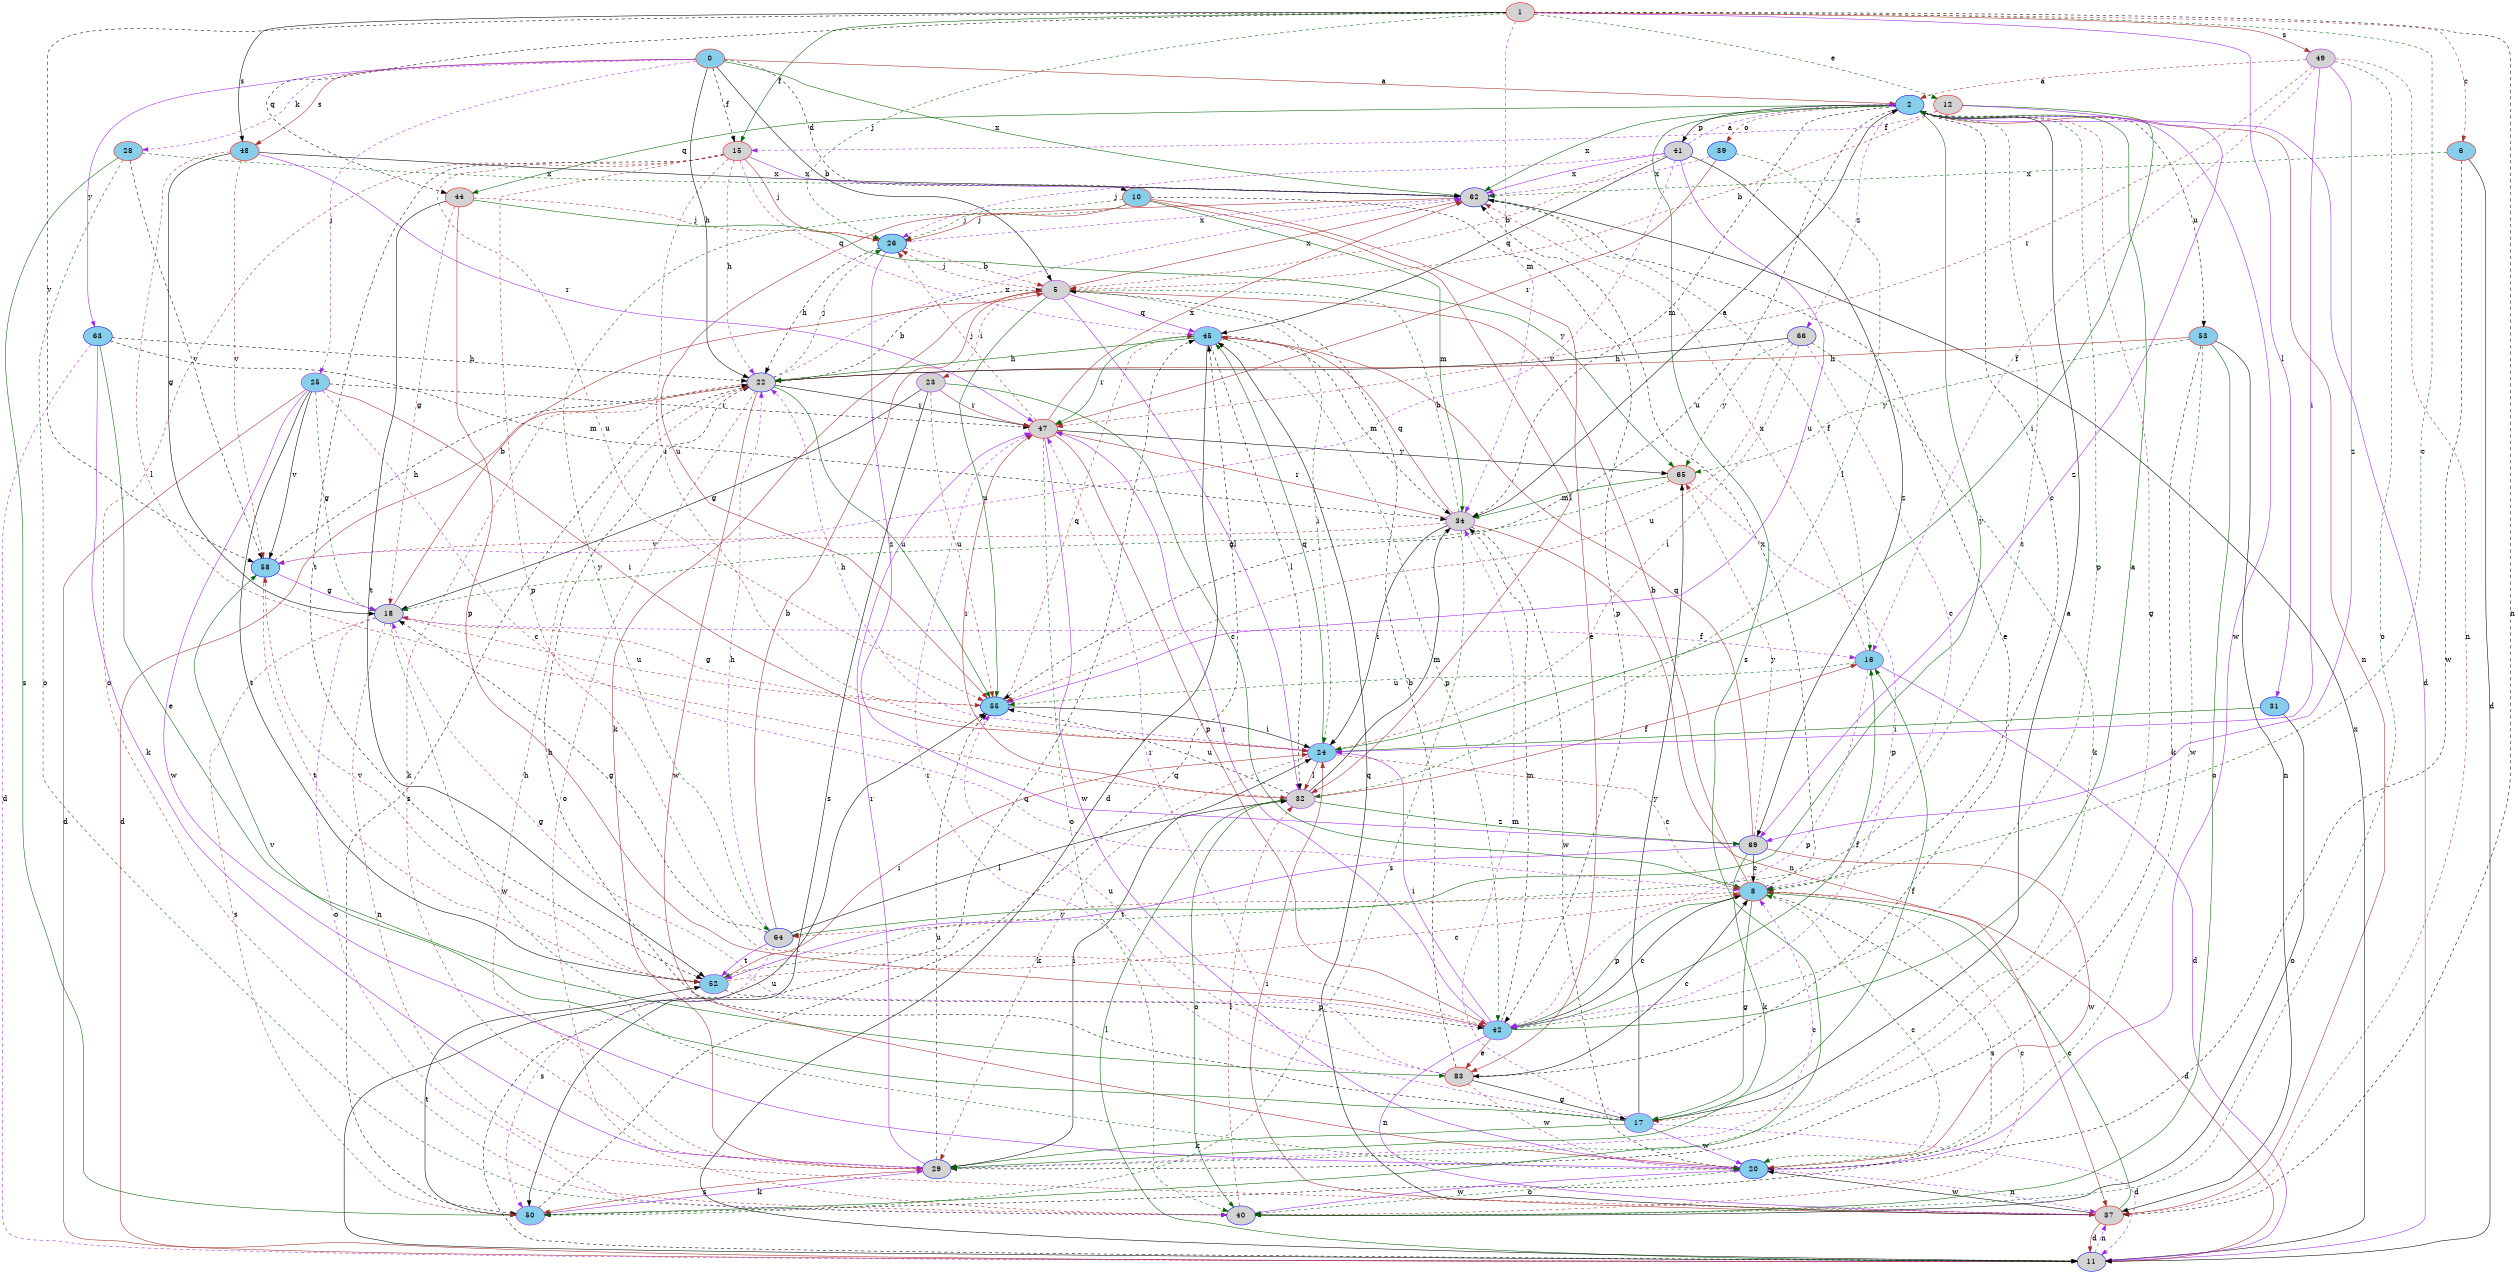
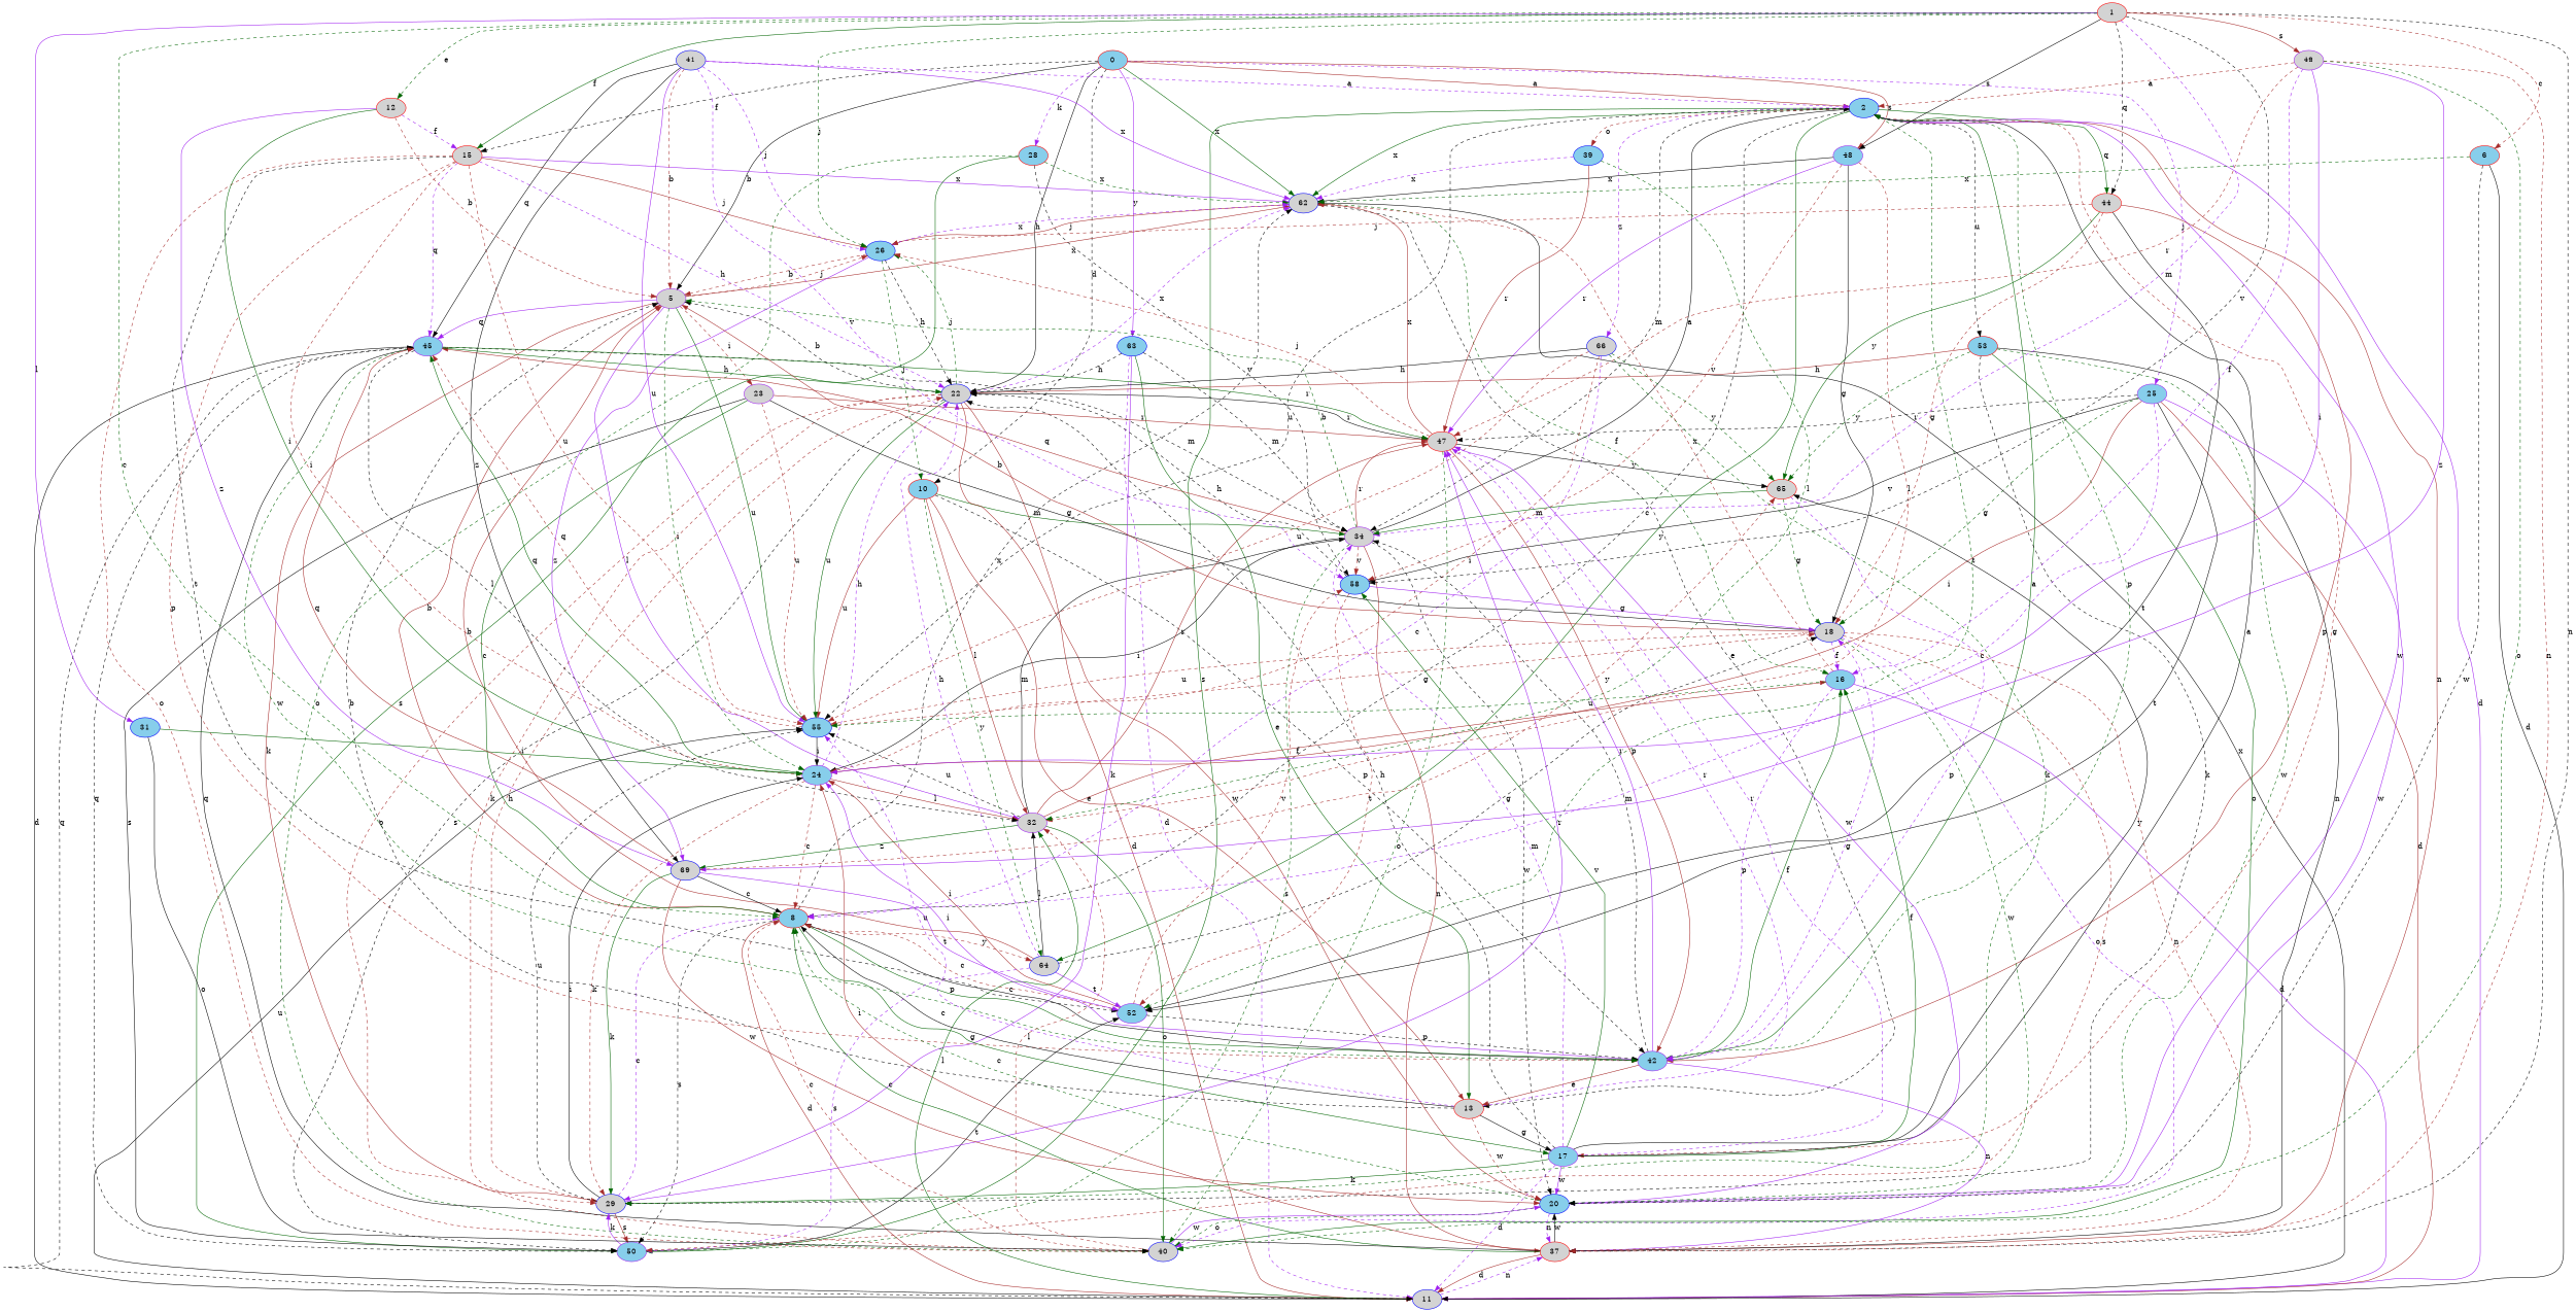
  strict digraph {
    node [color=blue fillcolor=skyblue style=filled]
    edge [color=brown style=dashed]
    0 [color=red]
    2
    5 [color=purple fillcolor=lightgrey]
    10 [color=red]
    15 [color=red fillcolor=lightgrey]
    22 [fillcolor=lightgrey]
    25 [color=purple]
    28 [color=red]
-   48 [color=red]
+   48 [color=purple]
    62 [fillcolor=lightgrey]
    63
    8 [color=red]
    34 [color=purple fillcolor=lightgrey]
    37 [color=red fillcolor=lightgrey]
    44 [color=red fillcolor=lightgrey]
    11 [fillcolor=lightgrey]
    17 [color=purple]
    39
    41 [fillcolor=lightgrey]
    42 [color=purple]
    50 [color=purple]
    52 [color=purple]
    53 [color=red]
    55
    n25 [label=20]
    64 [fillcolor=lightgrey]
    66 [fillcolor=lightgrey]
    26
    23 [color=purple fillcolor=lightgrey]
    24 [color=purple]
    29 [fillcolor=lightgrey]
    32 [color=purple fillcolor=lightgrey]
    45 [color=purple]
-   13 [color=red fillcolor=lightgrey label=83]
+   13 [color=red fillcolor=lightgrey]
    40 [fillcolor=lightgrey]
    47 [color=red fillcolor=lightgrey]
    58
    18 [fillcolor=lightgrey]
    16 [color=purple]
    1 [color=red fillcolor=lightgrey]
    6 [color=red]
    12 [color=red fillcolor=lightgrey]
    31
    49 [color=purple fillcolor=lightgrey]
    69 [fillcolor=lightgrey]
    65 [color=red fillcolor=lightgrey]
    0 -> 2 [label=a style=solid]
    0 -> 5 [color=black label=b style=solid]
    0 -> 10 [color=black label=d]
    0 -> 15 [color=black label=f]
    0 -> 22 [color=black label=h style=solid]
    0 -> 25 [color=purple label=j]
    0 -> 28 [color=purple label=k]
    0 -> 48 [label=s style=solid]
    0 -> 62 [color=darkgreen label=x style=solid]
    0 -> 63 [color=purple label=y style=solid]
    2 -> 62 [color=darkgreen label=x style=solid]
    2 -> 8 [color=black label=c]
    2 -> 34 [color=black label=m]
    2 -> 37 [label=n style=solid]
    2 -> 44 [color=darkgreen label=q style=solid]
    2 -> 11 [color=purple label=d style=solid]
    2 -> 17 [label=g]
    2 -> 39 [label=o]
-   2 -> 41 [color=black label=p style=solid]
    2 -> 42 [color=darkgreen label=p]
    2 -> 50 [color=darkgreen label=s style=solid]
    2 -> 52 [color=darkgreen label=t]
    2 -> 53 [color=black label=u]
    2 -> 55 [color=black label=u]
    2 -> n25 [color=purple label=w style=solid]
    2 -> 64 [color=darkgreen label=y style=solid]
    2 -> 66 [color=purple label=z]
    5 -> 62 [label=x style=solid]
    5 -> 55 [color=darkgreen label=u style=solid]
    5 -> 26 [label=j]
    5 -> 23 [label=i]
    5 -> 24 [color=darkgreen label=i]
    5 -> 29 [label=k style=solid]
    5 -> 32 [color=purple label=l style=solid]
    5 -> 45 [color=purple label=q style=solid]
    10 -> 34 [color=darkgreen label=m style=solid]
    10 -> 42 [color=black label=p]
    10 -> 55 [label=u style=solid]
    10 -> 64 [color=darkgreen label=y]
-   10 -> 26 [color=darkgreen label=j]
+   26 -> 10 [color=darkgreen label=j]
    10 -> 32 [label=l style=solid]
    10 -> 13 [label=e style=solid]
    15 -> 22 [color=purple label=h]
    15 -> 62 [color=purple label=x style=solid]
    15 -> 42 [label=p]
    15 -> 52 [color=black label=t]
    15 -> 55 [label=u]
    15 -> 26 [label=j style=solid]
    15 -> 24 [label=i]
    15 -> 45 [color=purple label=q]
    15 -> 40 [label=o]
    22 -> 5 [color=black label=b]
    22 -> 62 [color=purple label=x]
    22 -> 11 [label=d style=solid]
    22 -> 50 [color=black label=s]
    22 -> 55 [color=darkgreen label=u style=solid]
    22 -> n25 [label=w style=solid]
    22 -> 26 [color=darkgreen label=j]
    22 -> 29 [label=k]
    22 -> 40 [label=o]
    22 -> 47 [color=black label=r style=solid]
    25 -> 8 [color=purple label=c]
    25 -> 11 [label=d style=solid]
    25 -> 52 [color=black label=t style=solid]
    25 -> n25 [color=purple label=w style=solid]
    25 -> 24 [label=i style=solid]
    25 -> 47 [color=black label=r]
    25 -> 58 [color=black label=v style=solid]
    25 -> 18 [color=darkgreen label=g]
    28 -> 62 [color=darkgreen label=x]
    28 -> 50 [color=darkgreen label=s style=solid]
    28 -> 40 [color=darkgreen label=o]
    28 -> 58 [color=black label=v]
    48 -> 62 [color=black label=x style=solid]
    48 -> 32 [label=l]
    48 -> 47 [color=purple label=r style=solid]
    48 -> 58 [label=v]
    48 -> 18 [color=black label=g style=solid]
    62 -> 26 [label=j style=solid]
    62 -> 13 [color=black label=e]
    62 -> 16 [color=darkgreen label=f]
    63 -> 22 [color=black label=h]
    63 -> 34 [color=black label=m]
    63 -> 11 [color=purple label=d]
    63 -> 29 [color=purple label=k style=solid]
    63 -> 13 [color=darkgreen label=e style=solid]
    8 -> 5 [label=b style=solid]
    8 -> 62 [color=black label=x]
    8 -> 11 [label=d style=solid]
    8 -> 17 [color=darkgreen label=g style=solid]
    8 -> 42 [color=darkgreen label=p style=solid]
    8 -> 50 [color=black label=s]
    8 -> 64 [label=y]
    34 -> 2 [color=black label=a style=solid]
    34 -> 5 [color=darkgreen label=b]
    34 -> 37 [label=n style=solid]
    34 -> 50 [color=darkgreen label=s]
    34 -> n25 [color=black label=w]
    34 -> 24 [color=black label=i style=solid]
    34 -> 45 [label=q style=solid]
    34 -> 47 [label=r style=solid]
    34 -> 58 [label=v]
    37 -> 8 [color=darkgreen label=c style=solid]
    37 -> 11 [label=d style=solid]
    37 -> n25 [color=black label=w style=solid]
    37 -> 24 [label=i style=solid]
    37 -> 45 [color=black label=q style=solid]
    44 -> 42 [label=p style=solid]
    44 -> 52 [color=black label=t style=solid]
    44 -> 26 [label=j]
    44 -> 18 [label=g]
    44 -> 65 [color=darkgreen label=y style=solid]
    11 -> 62 [color=black label=x style=solid]
    11 -> 37 [color=purple label=n]
    11 -> 55 [color=black label=u style=solid]
    11 -> 32 [color=darkgreen label=l style=solid]
    11 -> 45 [color=black label=q]
    17 -> 2 [color=black label=a style=solid]
    17 -> 22 [color=black label=h]
    17 -> 34 [color=purple label=m]
    17 -> 11 [color=purple label=d]
    17 -> n25 [color=purple label=w style=solid]
    17 -> 29 [color=darkgreen label=k style=solid]
    17 -> 47 [color=purple label=r]
    17 -> 58 [color=darkgreen label=v style=solid]
    17 -> 16 [color=darkgreen label=f style=solid]
    17 -> 65 [color=black label=y style=solid]
    39 -> 62 [color=purple label=x]
    39 -> 32 [color=darkgreen label=l]
    39 -> 47 [label=r style=solid]
    41 -> 2 [color=purple label=a]
    41 -> 5 [label=b]
    41 -> 62 [color=purple label=x style=solid]
    41 -> 55 [color=purple label=u style=solid]
    41 -> 26 [color=purple label=j]
    41 -> 45 [color=black label=q style=solid]
    41 -> 58 [color=purple label=v]
    41 -> 69 [color=black label=z style=solid]
    42 -> 2 [color=darkgreen label=a style=solid]
    42 -> 8 [color=black label=c style=solid]
    42 -> 34 [color=black label=m]
    42 -> 37 [color=purple label=n style=solid]
    42 -> 24 [color=purple label=i style=solid]
    42 -> 13 [label=e style=solid]
    42 -> 47 [color=purple label=r style=solid]
    42 -> 18 [color=purple label=g]
    42 -> 16 [color=darkgreen label=f style=solid]
    50 -> 52 [color=black label=t style=solid]
    50 -> 29 [color=purple label=k style=solid]
    50 -> 45 [color=black label=q]
    52 -> 8 [label=c]
    52 -> 42 [color=black label=p]
    52 -> 24 [label=i style=solid]
    52 -> 58 [label=v]
    53 -> 22 [label=h style=solid]
    53 -> 37 [color=black label=n style=solid]
    53 -> n25 [color=darkgreen label=w]
    53 -> 29 [color=black label=k]
    53 -> 40 [color=darkgreen label=o style=solid]
    53 -> 65 [color=darkgreen label=y]
    55 -> 24 [color=black label=i style=solid]
    55 -> 45 [label=q]
    55 -> 18 [label=g]
    n25 -> 8 [color=darkgreen label=c]
    n25 -> 37 [color=purple label=n]
    n25 -> 40 [color=darkgreen label=o]
    64 -> 5 [label=b style=solid]
    64 -> 22 [color=purple label=h]
    64 -> 50 [color=purple label=s]
    64 -> 52 [color=purple label=t style=solid]
    64 -> 32 [color=black label=l style=solid]
    64 -> 18 [color=black label=g]
    66 -> 22 [color=black label=h style=solid]
    66 -> 8 [color=purple label=c]
    66 -> 55 [label=u]
    66 -> 24 [label=i]
    66 -> 29 [color=darkgreen label=k]
    66 -> 65 [color=darkgreen label=y]
    26 -> 5 [label=b]
    26 -> 22 [color=black label=h]
    26 -> 62 [color=purple label=x]
    26 -> 69 [color=purple label=z style=solid]
    23 -> 8 [color=darkgreen label=c style=solid]
    23 -> 50 [color=black label=s style=solid]
    23 -> 55 [label=u]
    23 -> 47 [label=r style=solid]
    23 -> 18 [color=black label=g style=solid]
    24 -> 22 [color=purple label=h]
    24 -> 8 [label=c]
    24 -> 29 [label=k]
    24 -> 32 [label=l style=solid]
    24 -> 45 [color=darkgreen label=q style=solid]
    29 -> 22 [label=h]
    29 -> 8 [color=purple label=c]
    29 -> 50 [label=s style=solid]
    29 -> 55 [color=black label=u]
    29 -> 24 [color=black label=i style=solid]
    29 -> 47 [color=purple label=r style=solid]
    32 -> 34 [color=black label=m style=solid]
    32 -> 55 [color=black label=u]
    32 -> 40 [color=darkgreen label=o style=solid]
    32 -> 47 [label=r style=solid]
    32 -> 16 [label=f style=solid]
    32 -> 69 [color=darkgreen label=z style=solid]
    45 -> 22 [color=darkgreen label=h style=solid]
    45 -> 34 [color=black label=m]
    45 -> 11 [color=black label=d style=solid]
-   45 -> 42 [color=darkgreen label=p]
+   45 -> 42 [color=darkgreen label=w]
    45 -> 32 [color=black label=l]
    45 -> 47 [color=darkgreen label=r style=solid]
    13 -> 5 [color=black label=b]
    13 -> 8 [color=black label=c style=solid]
    13 -> 17 [color=black label=g style=solid]
    13 -> 55 [color=purple label=u]
    13 -> n25 [label=w]
    13 -> 47 [color=purple label=r]
    40 -> 8 [label=c]
    40 -> n25 [color=purple label=w style=solid]
    40 -> 32 [label=l]
    47 -> 62 [label=x style=solid]
    47 -> 42 [label=p style=solid]
    47 -> n25 [color=purple label=w style=solid]
    47 -> 26 [label=j]
    47 -> 40 [color=darkgreen label=o]
    47 -> 65 [color=black label=y style=solid]
    58 -> 22 [color=black label=h]
    58 -> 52 [label=t]
    58 -> 18 [color=purple label=g style=solid]
    18 -> 5 [label=b style=solid]
    18 -> 37 [label=n]
    18 -> 50 [label=s]
    18 -> 55 [label=u]
    18 -> n25 [color=darkgreen label=w]
    18 -> 40 [color=purple label=o]
    18 -> 16 [color=purple label=f]
    16 -> 62 [label=x]
    16 -> 11 [color=purple label=d style=solid]
    16 -> 42 [color=purple label=p]
    16 -> 55 [color=darkgreen label=u]
    1 -> 15 [color=darkgreen label=f style=solid]
    1 -> 48 [color=black label=s style=solid]
    1 -> 8 [color=darkgreen label=c]
    1 -> 34 [color=purple label=m]
    1 -> 37 [color=black label=n]
    1 -> 44 [color=black label=q]
    1 -> 26 [color=darkgreen label=j]
    1 -> 58 [color=black label=v]
    1 -> 6 [label=c]
    1 -> 12 [color=darkgreen label=e]
    1 -> 31 [color=purple label=l style=solid]
    1 -> 49 [label=s style=solid]
    6 -> 62 [color=darkgreen label=x]
    6 -> 11 [color=black label=d style=solid]
    6 -> n25 [color=black label=w]
    12 -> 5 [label=b]
    12 -> 15 [color=purple label=f]
    12 -> 24 [color=darkgreen label=i style=solid]
    12 -> 69 [color=purple label=z style=solid]
    31 -> 24 [color=darkgreen label=i style=solid]
    31 -> 40 [color=black label=o style=solid]
    49 -> 2 [label=a]
    49 -> 37 [label=n]
    49 -> 24 [color=purple label=i style=solid]
    49 -> 40 [color=darkgreen label=o]
    49 -> 47 [label=r]
    49 -> 16 [color=purple label=f]
    49 -> 69 [color=purple label=z style=solid]
    69 -> 8 [color=black label=c style=solid]
    69 -> 52 [color=purple label=t style=solid]
    69 -> n25 [label=w style=solid]
    69 -> 29 [color=darkgreen label=k style=solid]
    69 -> 45 [label=q style=solid]
    69 -> 65 [label=y]
    65 -> 34 [color=darkgreen label=m style=solid]
    65 -> 42 [color=purple label=p]
    65 -> 18 [color=darkgreen label=g]
  }
